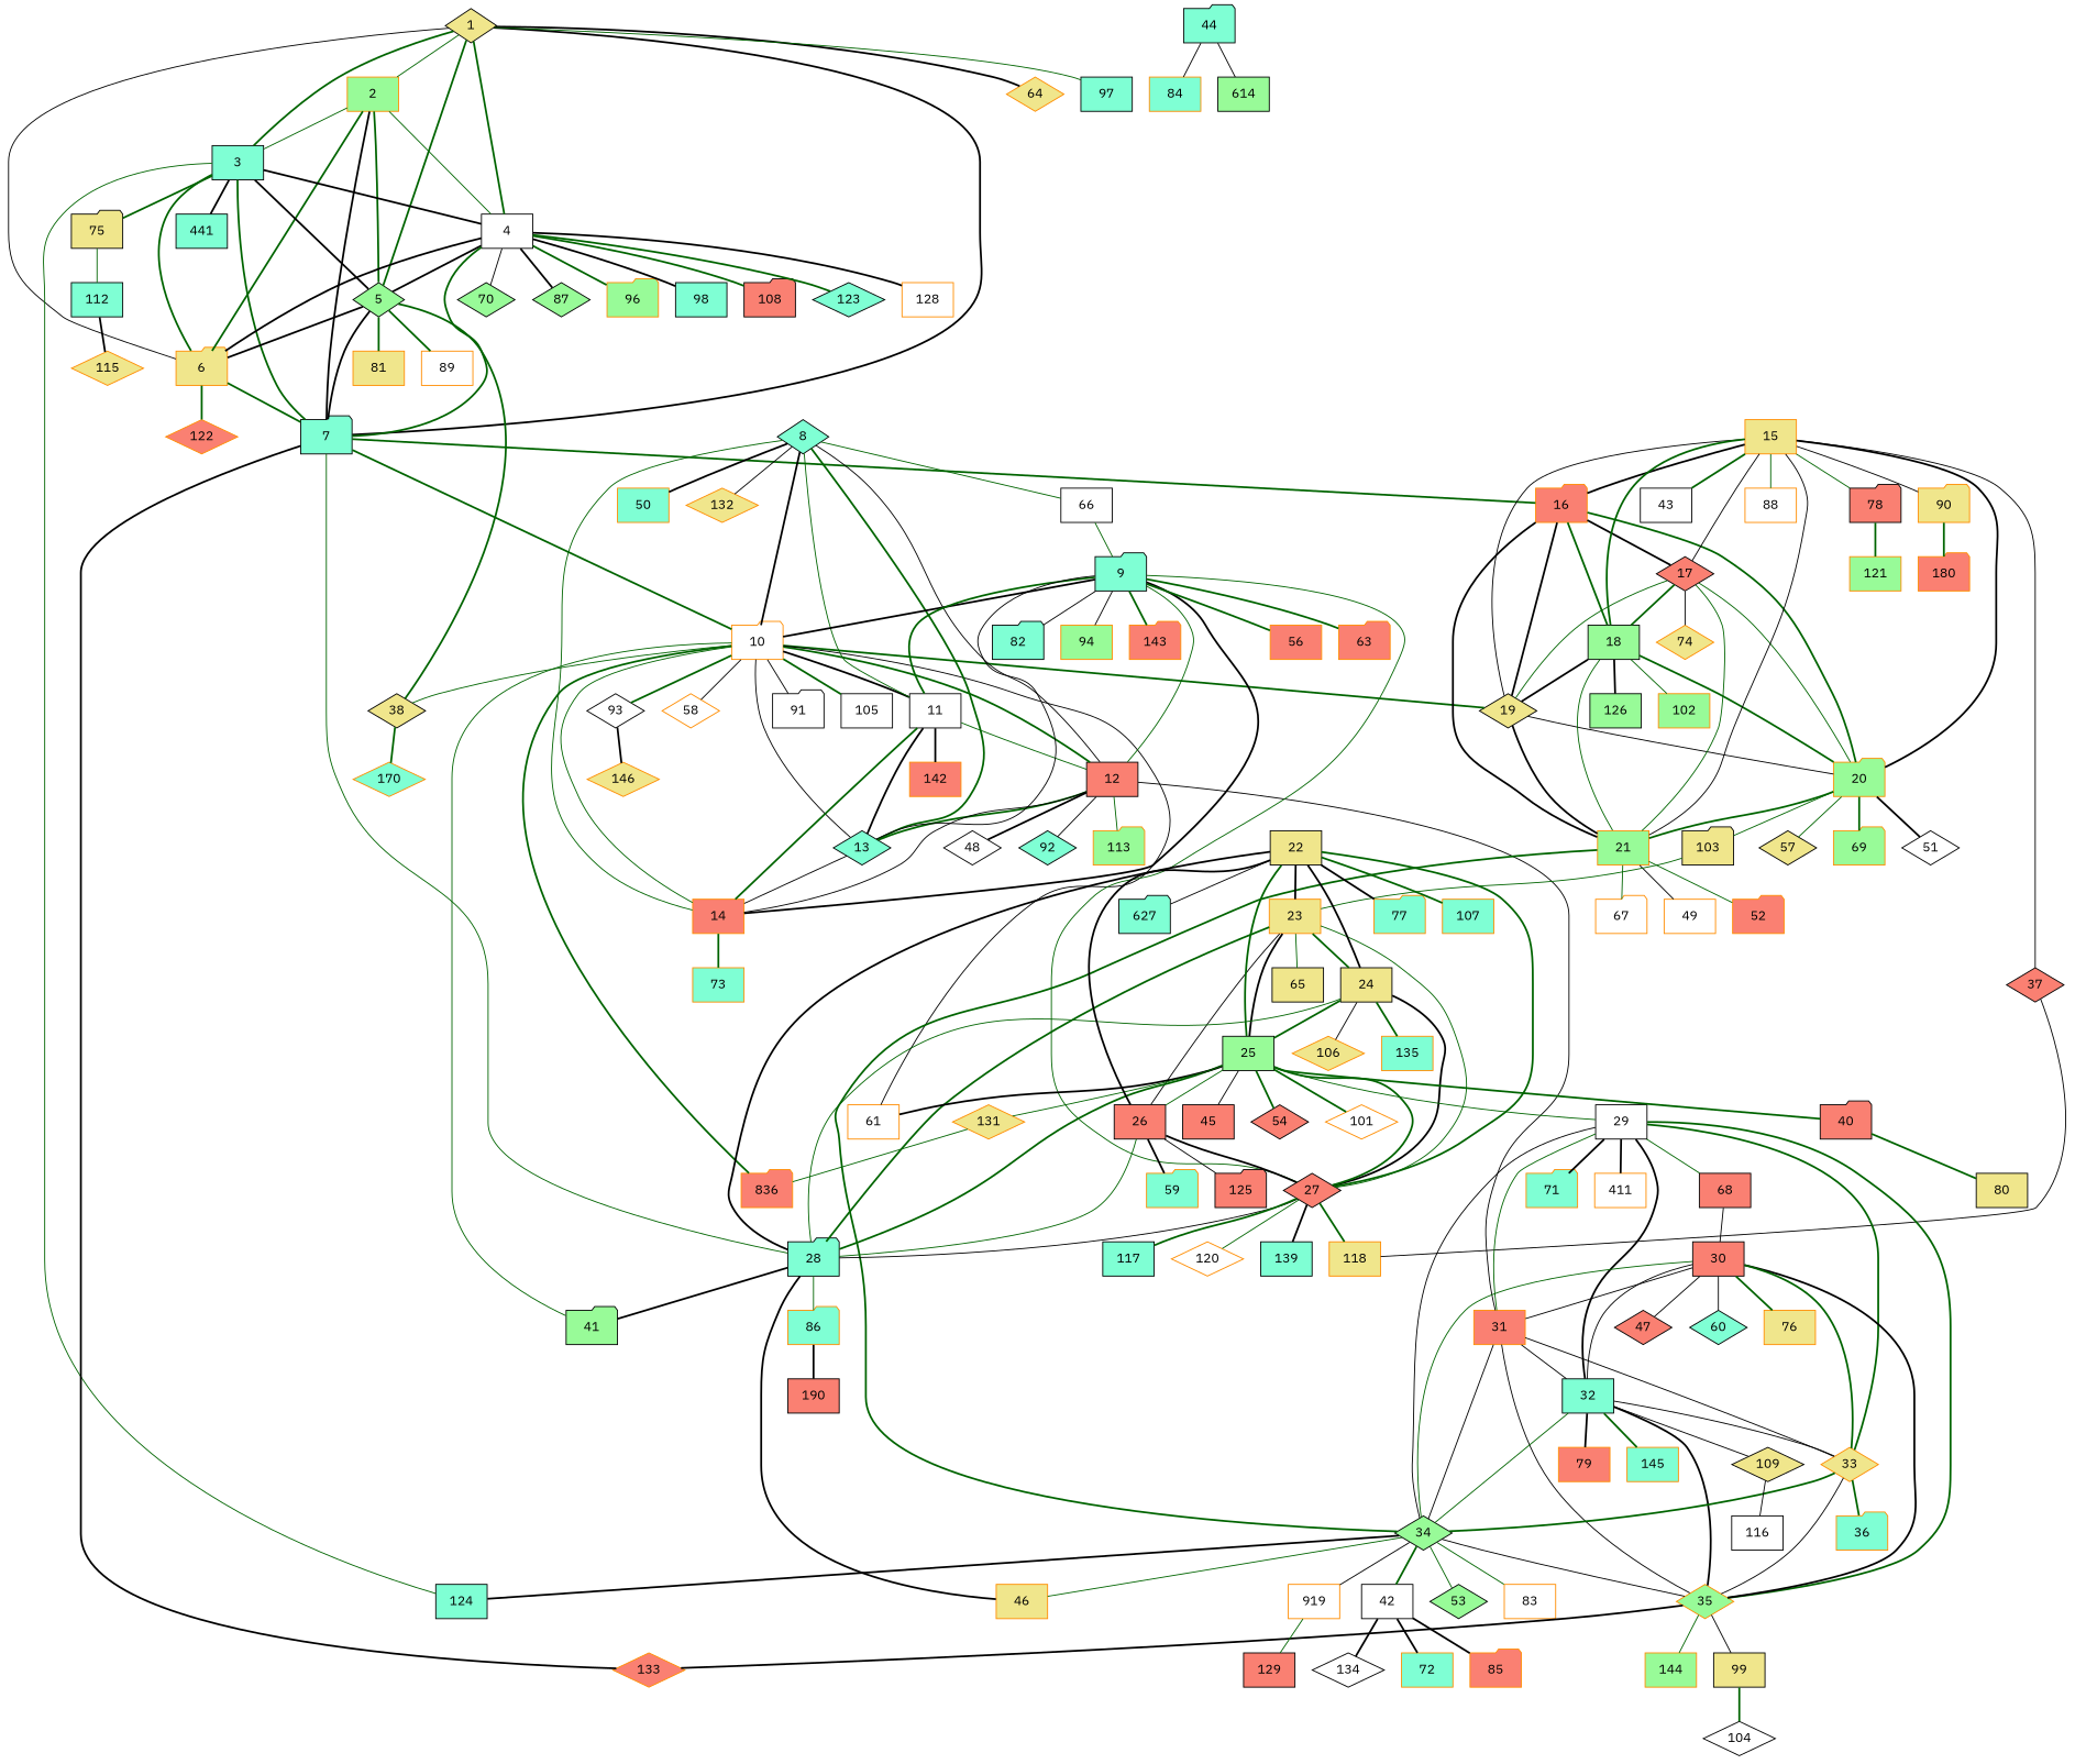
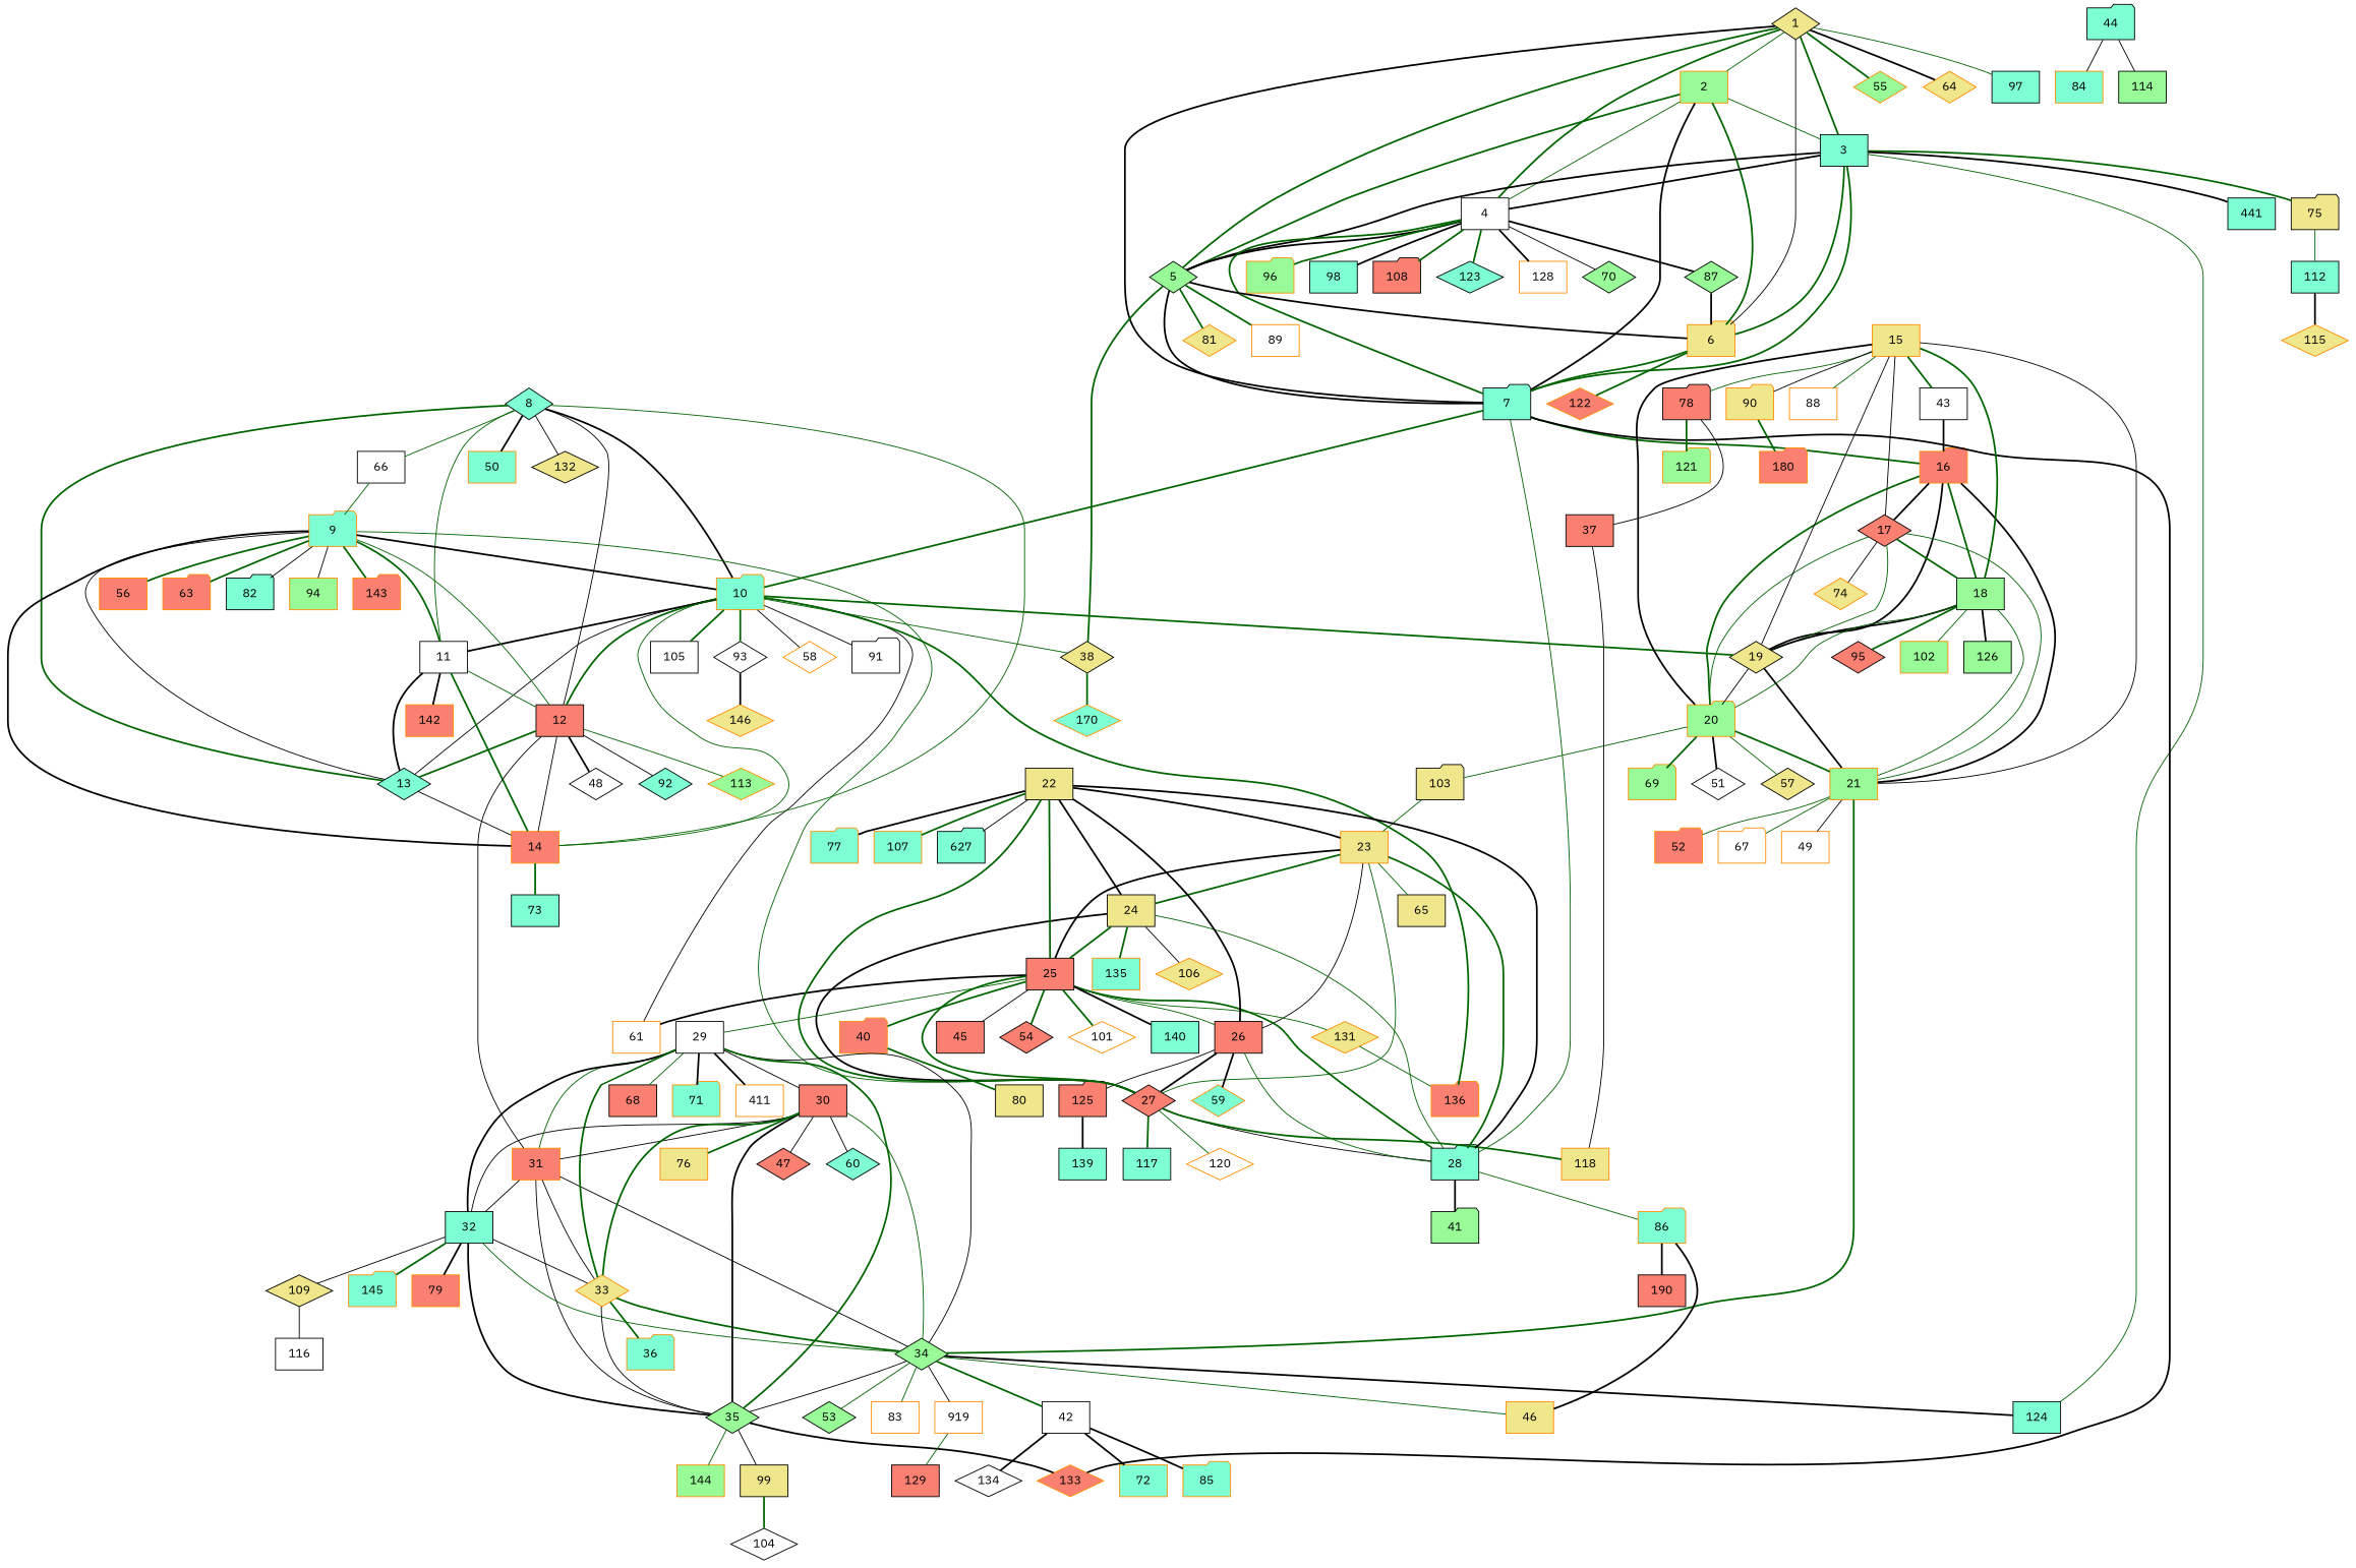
  graph {
    fontname="IBM Plex Sans"
    node [color=black fillcolor=aquamarine fontname="IBM Plex Sans" shape=box style=filled]
    edge [color=darkgreen fontname="IBM Plex Sans" style=bold]
    1 [fillcolor=khaki shape=diamond]
    2 [color=darkorange fillcolor=palegreen]
    3
    4 [fillcolor=white]
    5 [fillcolor=palegreen shape=diamond]
    6 [color=darkorange fillcolor=khaki shape=folder]
    7 [shape=folder]
+   55 [color=darkorange fillcolor=palegreen shape=diamond]
    64 [color=darkorange fillcolor=khaki shape=diamond]
    97
    75 [fillcolor=khaki shape=folder]
    124
    n13 [label=441]
    70 [fillcolor=palegreen shape=diamond]
    87 [fillcolor=palegreen shape=diamond]
    96 [color=darkorange fillcolor=palegreen shape=folder]
    98
    108 [fillcolor=salmon shape=folder]
    123 [shape=diamond]
    128 [color=darkorange fillcolor=white]
    38 [fillcolor=khaki shape=diamond]
-   81 [color=darkorange fillcolor=khaki]
+   81 [color=darkorange fillcolor=khaki shape=diamond]
    89 [color=darkorange fillcolor=white]
    122 [color=darkorange fillcolor=salmon shape=diamond]
-   10 [color=darkorange fillcolor=white shape=folder]
+   10 [color=darkorange shape=folder]
    16 [color=darkorange fillcolor=salmon shape=folder]
    28 [shape=folder]
    133 [color=darkorange fillcolor=salmon shape=diamond]
    112
    34 [fillcolor=palegreen shape=diamond]
    46 [color=darkorange fillcolor=khaki]
-   35 [color=darkorange fillcolor=palegreen shape=diamond]
+   35 [fillcolor=palegreen shape=diamond]
    42 [fillcolor=white]
    53 [fillcolor=palegreen shape=diamond]
    83 [color=darkorange fillcolor=white]
    n36 [color=darkorange fillcolor=white label=919]
    n37 [color=darkorange label=170 shape=diamond]
    11 [fillcolor=white]
    12 [fillcolor=salmon]
    13 [shape=diamond]
    14 [color=darkorange fillcolor=salmon]
    19 [fillcolor=khaki shape=diamond]
    41 [fillcolor=palegreen shape=folder]
    58 [color=darkorange fillcolor=white shape=diamond]
    61 [color=darkorange fillcolor=white]
    91 [fillcolor=white shape=folder]
    93 [fillcolor=white shape=diamond]
    105 [fillcolor=white]
-   136 [color=darkorange fillcolor=salmon shape=folder label=836]
+   136 [color=darkorange fillcolor=salmon shape=folder]
    17 [fillcolor=salmon shape=diamond]
    18 [fillcolor=palegreen]
    20 [color=darkorange fillcolor=palegreen shape=folder]
    21 [color=darkorange fillcolor=palegreen]
    86 [color=darkorange shape=folder]
    131 [color=darkorange fillcolor=khaki shape=diamond]
    8 [shape=diamond]
    50 [color=darkorange]
    66 [fillcolor=white]
-   132 [color=darkorange fillcolor=khaki shape=diamond]
-   9 [shape=folder]
+   132 [fillcolor=khaki shape=diamond]
+   9 [color=darkorange shape=folder]
    27 [fillcolor=salmon shape=diamond]
    56 [color=darkorange fillcolor=salmon]
    63 [color=darkorange fillcolor=salmon shape=folder]
    82 [shape=folder]
    94 [color=darkorange fillcolor=palegreen]
    143 [color=darkorange fillcolor=salmon shape=folder]
    142 [color=darkorange fillcolor=salmon]
    31 [color=darkorange fillcolor=salmon]
    48 [fillcolor=white shape=diamond]
    92 [shape=diamond]
-   113 [color=darkorange fillcolor=palegreen shape=folder]
-   73 [color=darkorange]
+   113 [color=darkorange fillcolor=palegreen shape=diamond]
+   73
    117
    118 [color=darkorange fillcolor=khaki]
    120 [color=darkorange fillcolor=white shape=diamond]
    139
    146 [color=darkorange fillcolor=khaki shape=diamond]
    32
    33 [color=darkorange fillcolor=khaki shape=diamond]
    15 [color=darkorange fillcolor=khaki]
-   37 [fillcolor=salmon shape=diamond]
+   37 [fillcolor=salmon]
    43 [fillcolor=white]
    78 [fillcolor=salmon shape=folder]
    88 [color=darkorange fillcolor=white]
    90 [color=darkorange fillcolor=khaki shape=folder]
    74 [color=darkorange fillcolor=khaki shape=diamond]
+   95 [fillcolor=salmon shape=diamond]
    102 [color=darkorange fillcolor=palegreen]
    126 [fillcolor=palegreen]
    51 [fillcolor=white shape=diamond]
    57 [fillcolor=khaki shape=diamond]
    69 [color=darkorange fillcolor=palegreen shape=folder]
    103 [fillcolor=khaki shape=folder]
    49 [color=darkorange fillcolor=white]
    52 [color=darkorange fillcolor=salmon shape=folder]
    67 [color=darkorange fillcolor=white shape=folder]
-   121 [color=darkorange fillcolor=palegreen]
+   121 [color=darkorange fillcolor=palegreen shape=folder]
    n98 [color=darkorange fillcolor=salmon label=180 shape=folder]
    23 [color=darkorange fillcolor=khaki]
    24 [fillcolor=khaki]
-   25 [fillcolor=palegreen]
+   25 [fillcolor=salmon]
    26 [fillcolor=salmon]
    65 [fillcolor=khaki]
    44 [shape=folder]
    84 [color=darkorange]
-   114 [fillcolor=palegreen label=614]
+   114 [fillcolor=palegreen]
    22 [fillcolor=khaki]
    77 [color=darkorange shape=folder]
    107 [color=darkorange]
    n110 [label=627 shape=folder]
    106 [color=darkorange fillcolor=khaki shape=diamond]
    135 [color=darkorange]
    29 [fillcolor=white]
-   40 [fillcolor=salmon shape=folder]
+   40 [color=darkorange fillcolor=salmon shape=folder]
    45 [fillcolor=salmon]
    54 [fillcolor=salmon shape=diamond]
    101 [color=darkorange fillcolor=white shape=diamond]
-   59 [color=darkorange shape=folder]
+   140
+   59 [color=darkorange shape=diamond]
    125 [fillcolor=salmon shape=folder]
    30 [fillcolor=salmon]
    68 [fillcolor=salmon]
    71 [color=darkorange shape=folder]
    n124 [color=darkorange fillcolor=white label=411]
    80 [fillcolor=khaki]
    n126 [fillcolor=salmon label=190]
    47 [fillcolor=salmon shape=diamond]
    60 [shape=diamond]
    76 [color=darkorange fillcolor=khaki]
    79 [color=darkorange fillcolor=salmon]
    109 [fillcolor=khaki shape=diamond]
-   145 [color=darkorange]
+   145 [color=darkorange shape=folder]
    36 [color=darkorange shape=folder]
    99 [fillcolor=khaki]
    144 [color=darkorange fillcolor=palegreen]
    116 [fillcolor=white]
    72 [color=darkorange]
-   85 [color=darkorange fillcolor=salmon shape=folder]
+   85 [color=darkorange shape=folder]
    134 [fillcolor=white shape=diamond]
    129 [fillcolor=salmon]
    104 [fillcolor=white shape=diamond]
    115 [color=darkorange fillcolor=khaki shape=diamond]
    1 -- 2 [style=solid]
    1 -- 3
    1 -- 4
    1 -- 5
    1 -- 6 [color=black style=solid]
    1 -- 7 [color=black]
+   1 -- 55
    1 -- 64 [color=black]
    1 -- 97 [style=solid]
    2 -- 3 [style=solid]
    2 -- 4 [style=solid]
    2 -- 5
    2 -- 6
    2 -- 7 [color=black]
    3 -- 4 [color=black]
    3 -- 5 [color=black]
    3 -- 6
    3 -- 7
    3 -- 75
    3 -- 124 [style=solid]
    3 -- n13 [color=black]
    4 -- 5 [color=black]
-   4 -- 6 [color=black]
+   87 -- 6 [color=black]
    4 -- 7
    4 -- 70 [color=black style=solid]
    4 -- 87 [color=black]
    4 -- 96
    4 -- 98 [color=black]
    4 -- 108
    4 -- 123
    4 -- 128 [color=black]
    5 -- 6 [color=black]
    5 -- 7 [color=black]
    5 -- 38
    5 -- 81
    5 -- 89
    6 -- 7
    6 -- 122
    7 -- 10
    7 -- 16
    7 -- 28 [style=solid]
    7 -- 133 [color=black]
    75 -- 112 [style=solid]
    38 -- n37
    10 -- 38 [style=solid]
    10 -- 11 [color=black]
    10 -- 12
    10 -- 13 [color=black style=solid]
    10 -- 14 [style=solid]
    10 -- 19
-   10 -- 41 [style=solid]
    10 -- 58 [color=black style=solid]
    10 -- 61 [color=black style=solid]
    10 -- 91 [color=black style=solid]
    10 -- 93
    10 -- 105
    10 -- 136
    16 -- 19 [color=black]
    16 -- 17 [color=black]
    16 -- 18
    16 -- 20
    16 -- 21 [color=black]
-   28 -- 46 [color=black]
+   86 -- 46 [color=black]
    28 -- 41 [color=black]
    28 -- 86 [style=solid]
    112 -- 115 [color=black]
    34 -- 124 [color=black]
    34 -- 46 [style=solid]
    34 -- 35 [color=black style=solid]
    34 -- 42
    34 -- 53 [style=solid]
    34 -- 83 [style=solid]
    34 -- n36 [color=black style=solid]
    35 -- 133 [color=black]
    35 -- 99 [color=black style=solid]
    35 -- 144 [style=solid]
    42 -- 72 [color=black]
    42 -- 85 [color=black]
    42 -- 134 [color=black]
    n36 -- 129 [style=solid]
    11 -- 12 [style=solid]
    11 -- 13 [color=black]
    11 -- 14
    11 -- 142 [color=black]
    12 -- 13
    12 -- 14 [color=black style=solid]
    12 -- 31 [color=black style=solid]
    12 -- 48 [color=black]
    12 -- 92 [color=black style=solid]
    12 -- 113 [style=solid]
    13 -- 14 [color=black style=solid]
    14 -- 73
    19 -- 20 [color=black style=solid]
    19 -- 21 [color=black]
    93 -- 146 [color=black]
    17 -- 19 [style=solid]
    17 -- 18
    17 -- 20 [style=solid]
    17 -- 21 [style=solid]
    17 -- 74 [color=black style=solid]
    18 -- 19 [color=black]
-   18 -- 20
+   18 -- 20 [style=solid]
    18 -- 21 [style=solid]
+   18 -- 95
    18 -- 102 [style=solid]
    18 -- 126 [color=black]
    20 -- 21
    20 -- 51 [color=black]
    20 -- 57 [style=solid]
    20 -- 69
    20 -- 103 [style=solid]
    21 -- 34
    21 -- 49 [color=black style=solid]
    21 -- 52 [style=solid]
    21 -- 67 [style=solid]
    86 -- n126 [color=black]
    131 -- 136 [style=solid]
    8 -- 10 [color=black]
    8 -- 11 [style=solid]
    8 -- 12 [color=black style=solid]
    8 -- 13
    8 -- 14 [style=solid]
    8 -- 50 [color=black]
    8 -- 66 [style=solid]
    8 -- 132 [color=black style=solid]
    66 -- 9 [style=solid]
    9 -- 10 [color=black]
    9 -- 11
    9 -- 12 [style=solid]
    9 -- 13 [color=black style=solid]
    9 -- 14 [color=black]
    9 -- 27 [style=solid]
    9 -- 56
    9 -- 63
    9 -- 82 [color=black style=solid]
    9 -- 94 [color=black style=solid]
    9 -- 143
    27 -- 28 [color=black style=solid]
    27 -- 117
    27 -- 118
    27 -- 120 [style=solid]
-   27 -- 139 [color=black]
+   125 -- 139 [color=black]
    31 -- 34 [color=black style=solid]
    31 -- 35 [color=black style=solid]
    31 -- 32 [color=black style=solid]
    31 -- 33 [color=black style=solid]
    32 -- 34 [style=solid]
    32 -- 35 [color=black]
    32 -- 33 [color=black style=solid]
    32 -- 79 [color=black]
    32 -- 109 [color=black style=solid]
    32 -- 145
    33 -- 34
    33 -- 35 [color=black style=solid]
    33 -- 36
-   15 -- 16 [color=black]
+   43 -- 16 [color=black]
    15 -- 19 [color=black style=solid]
    15 -- 17 [color=black style=solid]
    15 -- 18
    15 -- 20 [color=black]
    15 -- 21 [color=black style=solid]
-   15 -- 37 [color=black style=solid]
+   78 -- 37 [color=black style=solid]
    15 -- 43
    15 -- 78 [style=solid]
    15 -- 88 [style=solid]
    15 -- 90 [color=black style=solid]
    37 -- 118 [color=black style=solid]
    78 -- 121
    90 -- n98
    103 -- 23 [style=solid]
    23 -- 28
    23 -- 27 [style=solid]
    23 -- 24
    23 -- 25 [color=black]
    23 -- 26 [color=black style=solid]
    23 -- 65 [style=solid]
    24 -- 28 [style=solid]
    24 -- 27 [color=black]
    24 -- 25
    24 -- 106 [color=black style=solid]
    24 -- 135
    25 -- 28
    25 -- 61 [color=black]
    25 -- 131 [style=solid]
    25 -- 27
    25 -- 26 [style=solid]
    25 -- 29 [style=solid]
    25 -- 40
    25 -- 45 [color=black style=solid]
    25 -- 54
    25 -- 101
+   25 -- 140 [color=black]
    26 -- 28 [style=solid]
    26 -- 27 [color=black]
    26 -- 59 [color=black]
    26 -- 125 [color=black style=solid]
    44 -- 84 [color=black style=solid]
    44 -- 114 [color=black style=solid]
    22 -- 28 [color=black]
    22 -- 27
    22 -- 23 [color=black]
    22 -- 24 [color=black]
    22 -- 25
    22 -- 26 [color=black]
    22 -- 77 [color=black]
    22 -- 107
    22 -- n110 [color=black style=solid]
    29 -- 34 [color=black style=solid]
    29 -- 35
    29 -- 31 [style=solid]
    29 -- 32 [color=black]
    29 -- 33
-   68 -- 30 [color=black style=solid]
+   29 -- 30 [color=black style=solid]
    29 -- 68 [style=solid]
    29 -- 71 [color=black]
    29 -- n124 [color=black]
    40 -- 80
    30 -- 34 [style=solid]
    30 -- 35 [color=black]
    30 -- 31 [color=black style=solid]
    30 -- 32 [color=black style=solid]
    30 -- 33
    30 -- 47 [color=black style=solid]
    30 -- 60 [color=black style=solid]
    30 -- 76
    109 -- 116 [color=black style=solid]
    99 -- 104
  }
